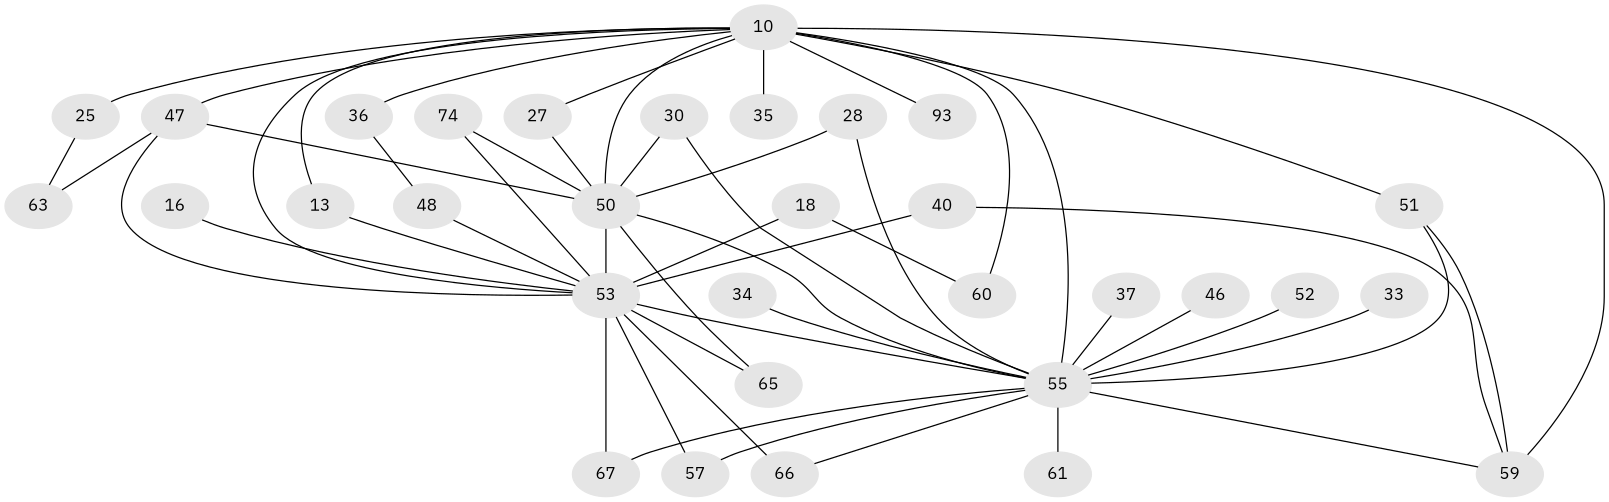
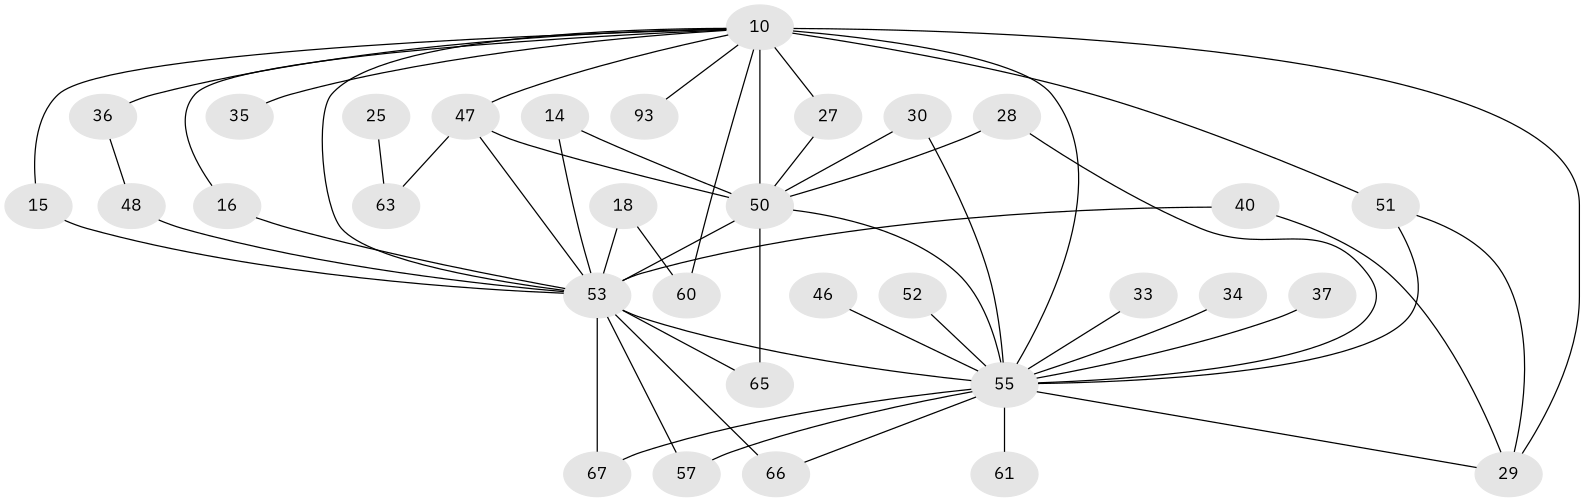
  graph {
    fontname="IBM Plex Sans"
    node [color=gray90 fontname="IBM Plex Sans" style=filled]
    edge [fontname="IBM Plex Sans"]
    10 [super="+1+9"]
-   13
+   13 [label=15]
    n3 [label=35 super="+12"]
    n4 [label=93]
    25
    27
    36
    47 [super="+24+39"]
    50 [super="+6"]
    51 [super="+32+41"]
    53 [super="+43+38+8"]
    55 [super="+45+7+35"]
-   59 [super="+56+58"]
+   59 [super="+56+58" label=29]
    60
    63
    48
    65
    57
    66 [super="+62"]
    67 [super="+49+64"]
    61
-   14 [label=74]
+   14
    16
    18
    28
    30
    33
    34
    37
    40
    46 [super="+42"]
    52
    10 -- 13
    10 -- n3 [weight=3]
    10 -- n4 [weight=2]
-   10 -- 25 [weight=2]
+   10 -- 16 [weight=2]
    10 -- 27
    10 -- 36 [weight=2]
    10 -- 47 [weight=2]
    10 -- 50 [weight=7]
    10 -- 51 [weight=2]
    10 -- 53 [weight=8]
    10 -- 55 [weight=13]
    10 -- 59 [weight=4]
    10 -- 60
    13 -- 53
    25 -- 63
    27 -- 50
    36 -- 48
    47 -- 50 [weight=2]
    47 -- 53
    47 -- 63
    50 -- 53 [weight=4]
    50 -- 55 [weight=6]
    50 -- 65
    51 -- 55
    51 -- 59
    53 -- 55 [weight=11]
    53 -- 65
    53 -- 57
    53 -- 66 [weight=2]
    53 -- 67 [weight=3]
    55 -- 59 [weight=4]
    55 -- 57
    55 -- 66
    55 -- 67
    55 -- 61 [weight=2]
    48 -- 53
    14 -- 50
    14 -- 53
    16 -- 53 [weight=2]
    18 -- 53 [weight=2]
    18 -- 60
    28 -- 50
    28 -- 55
    30 -- 50
    30 -- 55
    33 -- 55 [weight=2]
    34 -- 55 [weight=2]
    37 -- 55
    40 -- 53
    40 -- 59
    46 -- 55 [weight=3]
    52 -- 55 [weight=2]
  }
